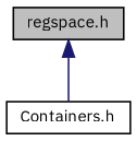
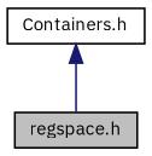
  digraph {
    fontname="IBM Plex Sans"
    node [color=black fontname="IBM Plex Sans" fontsize=10 shape=record style=filled]
    n1 [fillcolor=grey75 fontcolor=black height=0.2 label="regspace.h" width=0.4]
    n2 [fillcolor=white height=0.2 label="Containers.h" width=0.4]
-   n1 -> n2 [color=midnightblue dir=back fontname="IBM Plex Sans" fontsize=10 labelfontname=Helvetica labelfontsize=10 style=solid]
+   n2 -> n1 [color=midnightblue dir=back fontname="IBM Plex Sans" fontsize=10 labelfontname=Helvetica labelfontsize=10 style=solid]
  }
